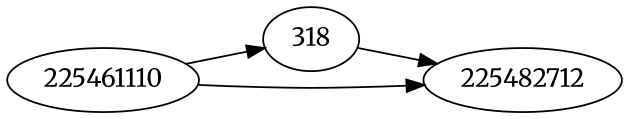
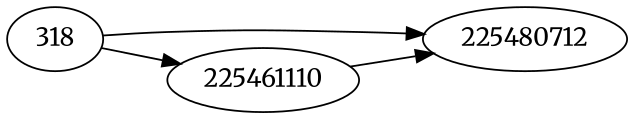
  strict digraph {
    fontname=Merriweather
    rankdir=LR
    node [fontname=Merriweather]
    edge [fontname=Merriweather]
    318
-   225480712 [label=225482712]
+   225480712
    225461110
    318 -> 225480712
-   225461110 -> 318
+   318 -> 225461110
    225461110 -> 225480712
  }
